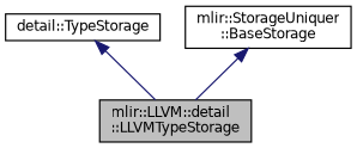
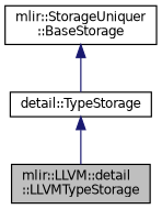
  digraph {
    node [color=black fontname=Helvetica fontsize=10 shape=record]
    edge [color=midnightblue dir=back fontname=Helvetica fontsize=10 labelfontname=Helvetica labelfontsize=10 style=solid]
    n1 [fillcolor=grey75 fontcolor=black height=0.2 label="mlir::LLVM::detail\l::LLVMTypeStorage" style=filled width=0.4]
    n2 [height=0.2 label="detail::TypeStorage" width=0.4]
    n3 [height=0.2 label="mlir::StorageUniquer\l::BaseStorage" width=0.4]
    n2 -> n1
-   n3 -> n1
+   n3 -> n2
  }
